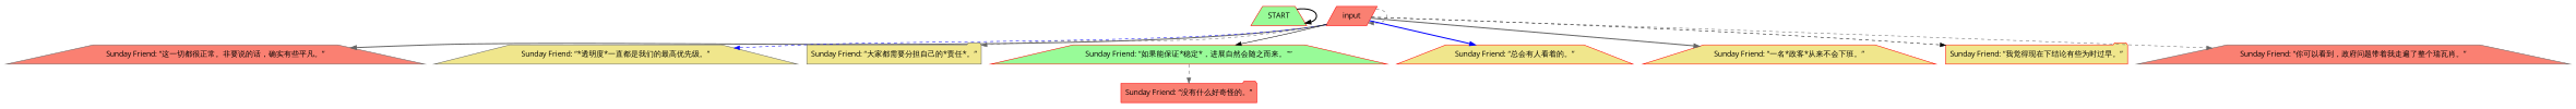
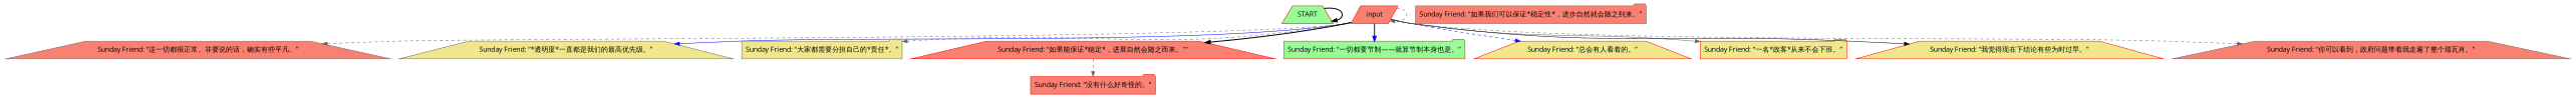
  digraph {
    fontname="Open Sans"
    node [color=red fillcolor=salmon fontname="Open Sans" shape=trapezium style=filled]
    edge [color=gray40 fontname="Open Sans" style=bold]
    n1 [fillcolor=palegreen label=START]
    n2 [label=input shape=parallelogram]
    n3 [color=gray40 label="Sunday Friend: “这一切都很正常。非要说的话，确实有些平凡。”"]
    n4 [color=gray40 fillcolor=khaki label="Sunday Friend: “*透明度*一直都是我们的最高优先级。”"]
    n5 [color=gray40 fillcolor=khaki label="Sunday Friend: “大家都需要分担自己的*责任*。”" shape=folder]
-   n6 [fillcolor=palegreen label="Sunday Friend: “如果能保证*稳定*，进展自然会随之而来。””"]
+   n6 [label="Sunday Friend: “如果能保证*稳定*，进展自然会随之而来。””"]
+   n7 [fillcolor=palegreen label="Sunday Friend: “一切都要节制——就算节制本身也是。”" shape=folder]
    n8 [fillcolor=khaki label="Sunday Friend: “总会有人看着的。”"]
-   n9 [fillcolor=khaki label="Sunday Friend: “一名*政客*从来不会下班。”"]
-   n10 [fillcolor=khaki label="Sunday Friend: “我觉得现在下结论有些为时过早。”" shape=folder]
+   n9 [fillcolor=khaki label="Sunday Friend: “一名*政客*从来不会下班。”" shape=folder]
+   n10 [fillcolor=khaki label="Sunday Friend: “我觉得现在下结论有些为时过早。”"]
    n11 [color=gray40 label="Sunday Friend: “你可以看到，政府问题带着我走遍了整个瑞瓦肖。”"]
    n12 [label="Sunday Friend: “没有什么好奇怪的。”" shape=folder]
+   n13 [color=gray40 label="Sunday Friend: “如果我们可以保证*稳定性*，进步自然就会随之到来。”" shape=folder]
    n1 -> n1 [color=black]
    n2 -> n2 [style=dashed]
-   n2 -> n3
-   n2 -> n4 [color=blue style=dashed]
+   n2 -> n3 [style=dashed]
+   n2 -> n4 [color=blue style=solid]
    n2 -> n5 [style=dashed]
-   n2 -> n6 [color=black style=solid]
-   n2 -> n8 [color=blue]
-   n2 -> n9
-   n2 -> n10 [color=black style=dashed]
+   n2 -> n6 [color=black]
+   n2 -> n7 [color=blue]
+   n2 -> n8 [color=blue style=dashed]
+   n2 -> n9 [style=solid]
+   n2 -> n10 [color=black style=solid]
    n2 -> n11 [style=dashed]
    n6 -> n12 [style=dashed]
  }
